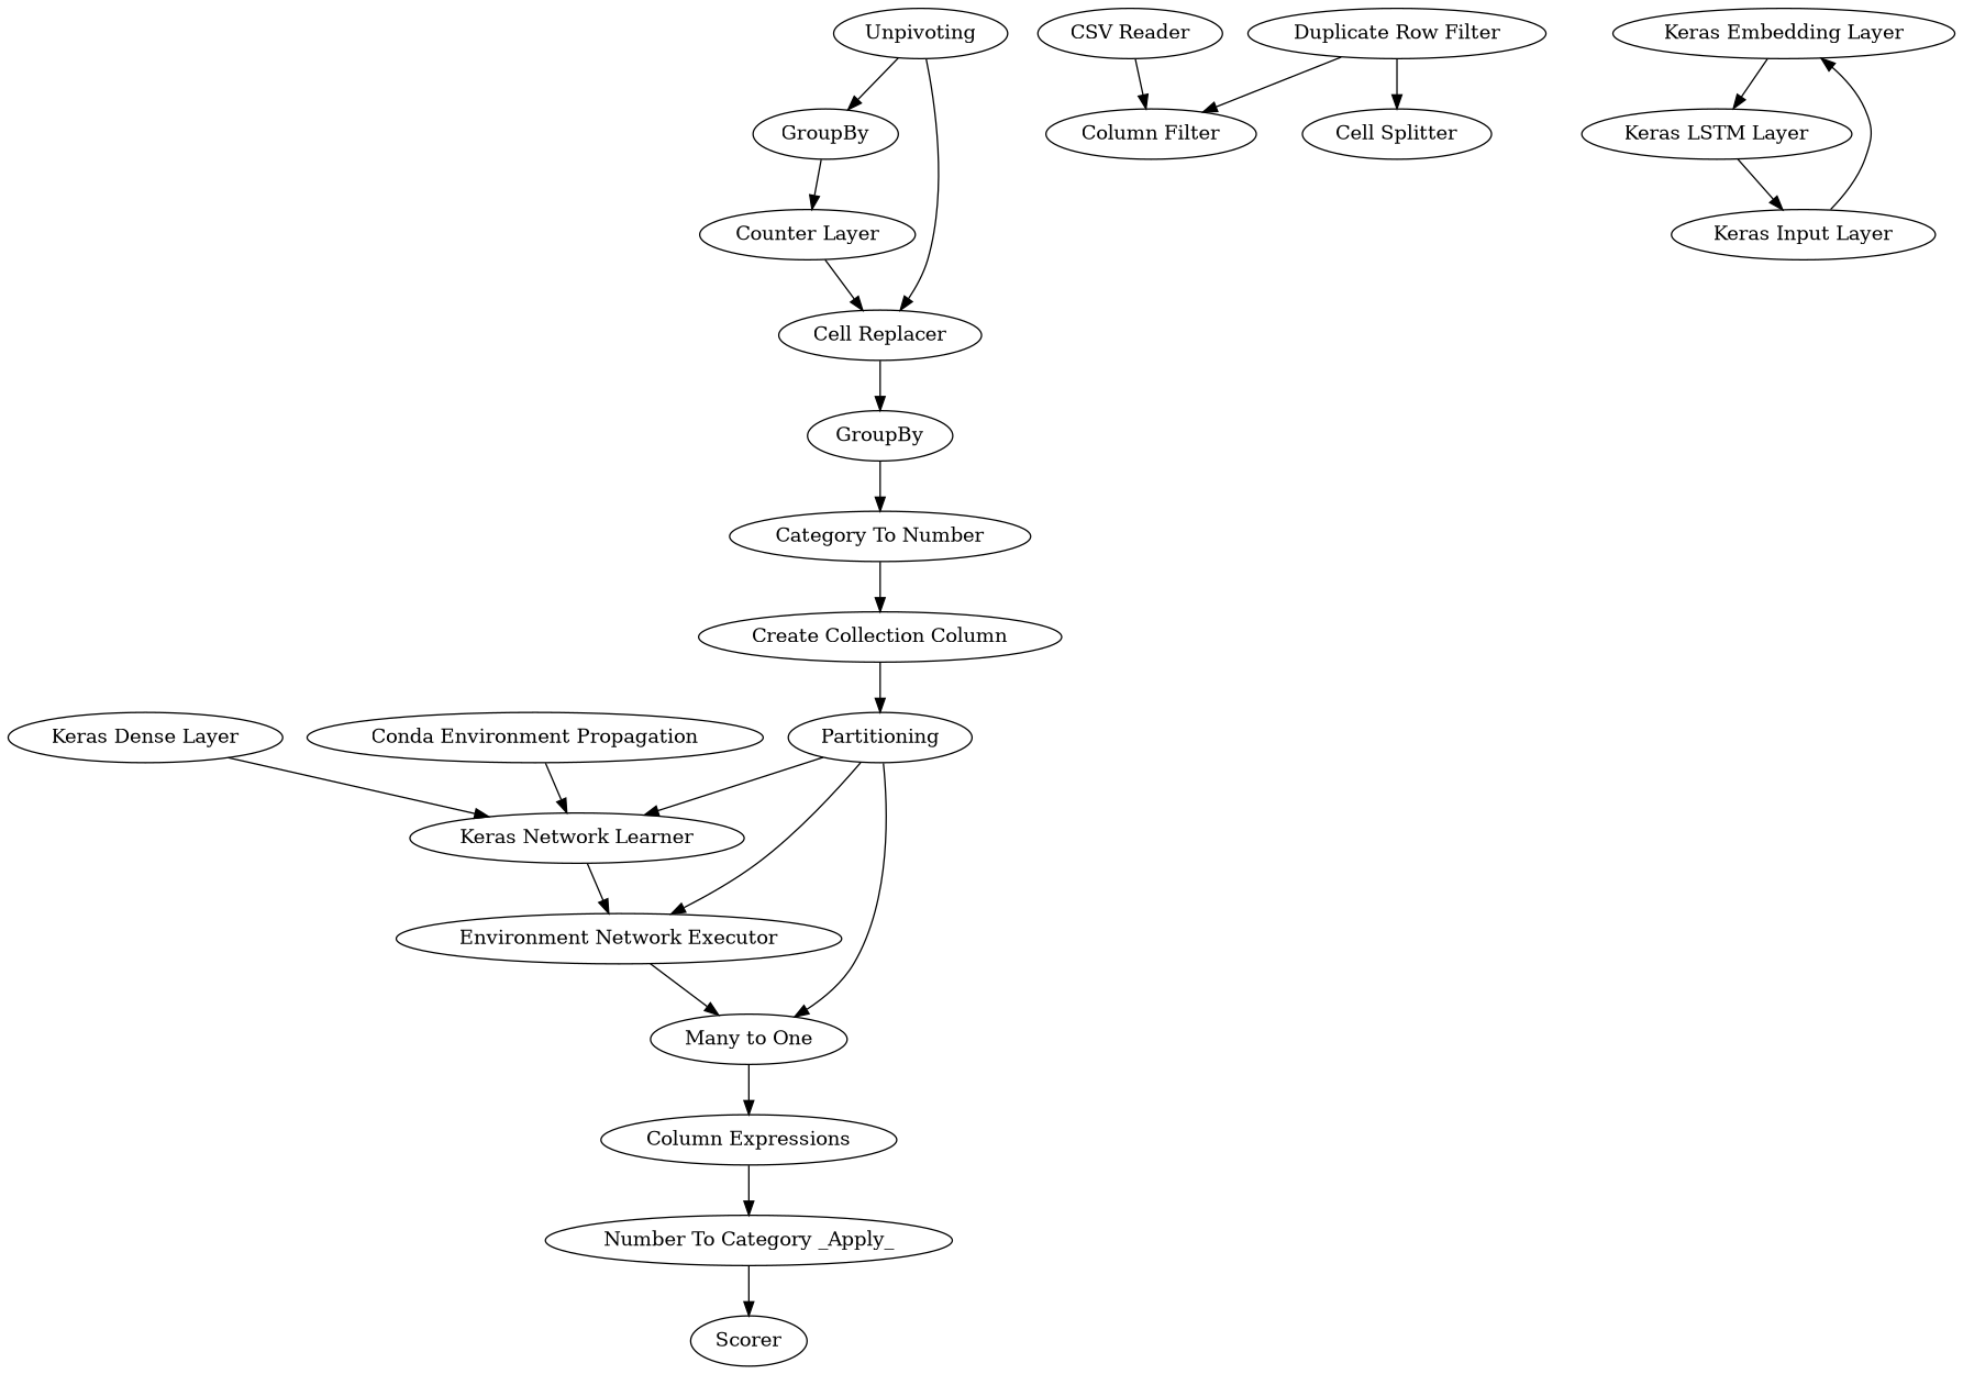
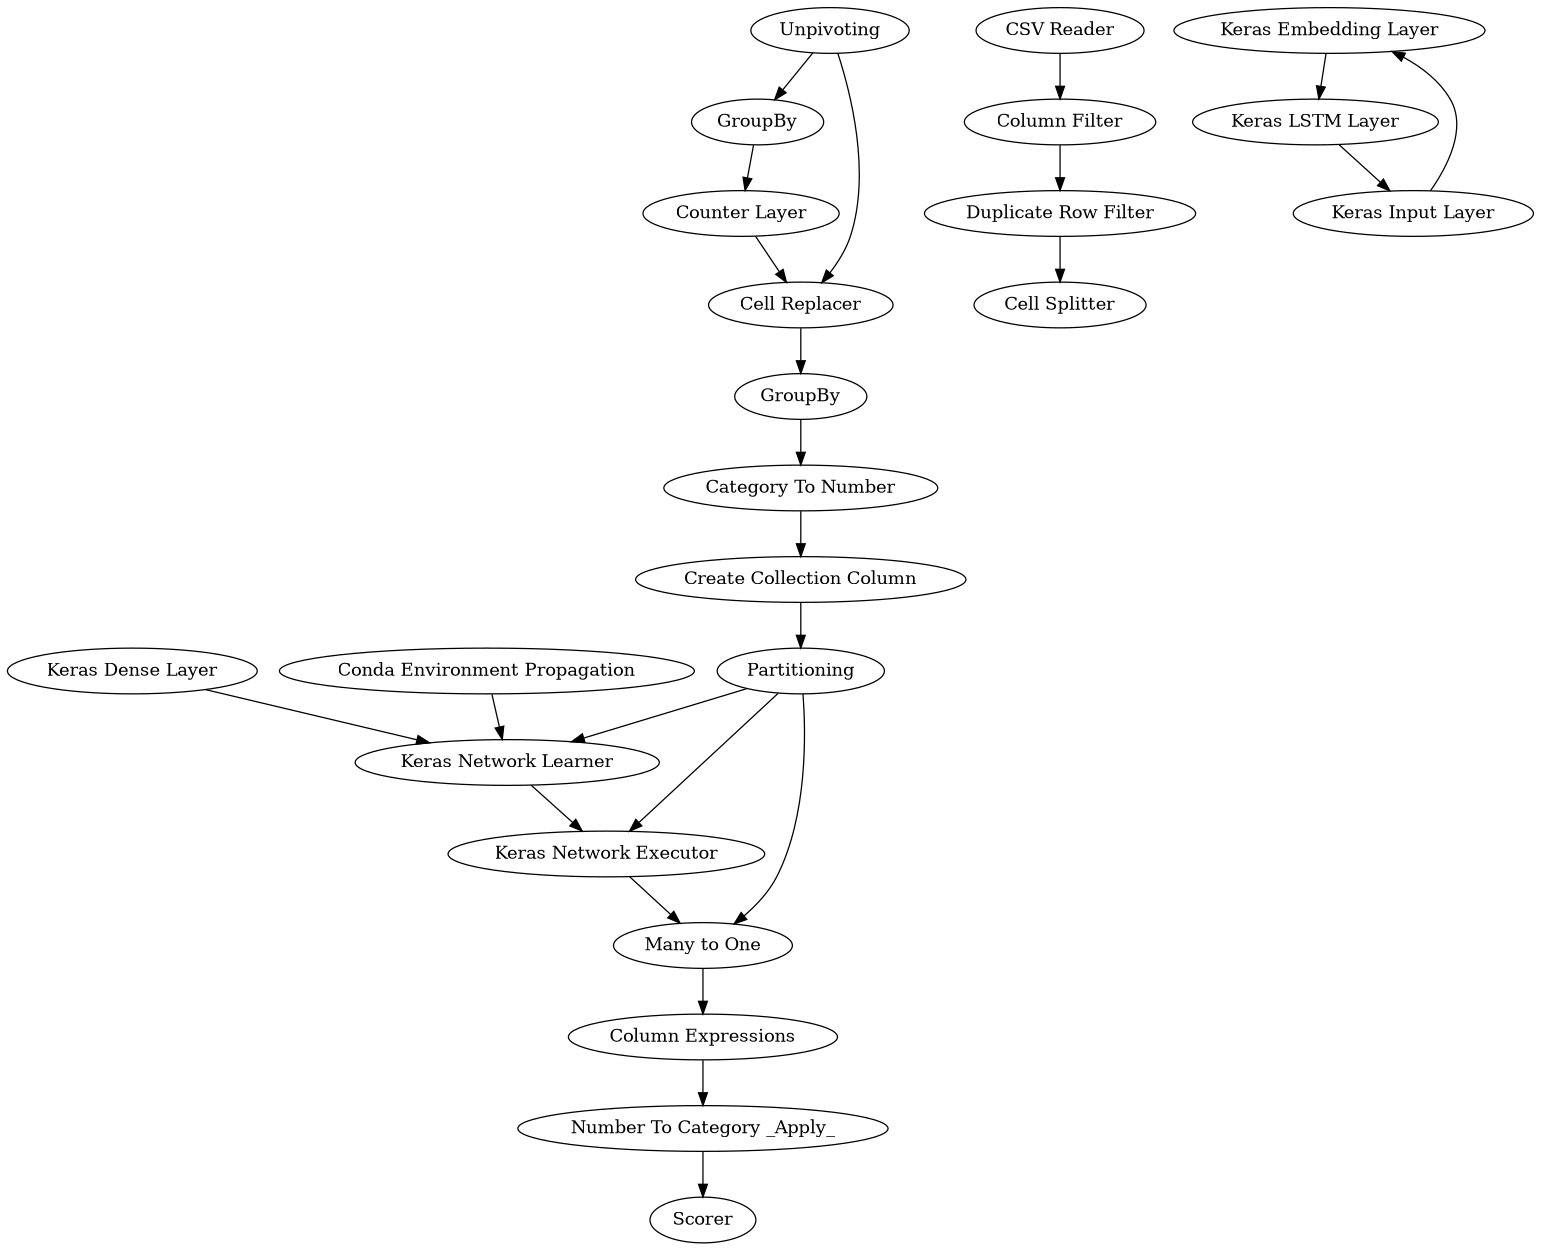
  digraph {
    rankdir=TB
    n1 [label="Category To Number"]
    n2 [label="Create Collection Column"]
    n3 [label=Partitioning]
    n4 [label="Many to One"]
    n5 [label="Column Expressions"]
    n6 [label="Keras Network Learner"]
-   n7 [label="Environment Network Executor"]
+   n7 [label="Keras Network Executor"]
    n8 [label="Column Filter"]
    n9 [label="Duplicate Row Filter"]
    n10 [label="Cell Splitter"]
    n11 [label="Number To Category _Apply_"]
    n12 [label=Scorer]
    n13 [label=Unpivoting]
    n14 [label=GroupBy]
    n15 [label="Cell Replacer"]
    n16 [label="Counter Layer"]
    n17 [label=GroupBy]
    n18 [label="Keras Embedding Layer"]
    n19 [label="Keras LSTM Layer"]
    n20 [label="Keras Input Layer"]
    n21 [label="Keras Dense Layer"]
    n22 [label="CSV Reader"]
    n23 [label="Conda Environment Propagation"]
    n1 -> n2
    n2 -> n3
    n3 -> n4
    n3 -> n6
    n3 -> n7
    n4 -> n5
    n5 -> n11
    n6 -> n7
    n7 -> n4
-   n9 -> n8
+   n8 -> n9
    n9 -> n10
    n11 -> n12
    n13 -> n14
    n13 -> n15
    n14 -> n16
    n15 -> n17
    n16 -> n15
    n17 -> n1
    n18 -> n19
    n19 -> n20
    n20 -> n18
    n21 -> n6
    n22 -> n8
    n23 -> n6
  }
